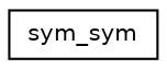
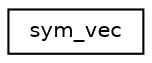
  digraph {
    rankdir=LR
-   n1 [color=black fillcolor=white fontname=Helvetica fontsize=10 height=0.2 label=sym_sym shape=record style=filled width=0.4]
+   n1 [color=black fillcolor=white fontname=Helvetica fontsize=10 height=0.2 label=sym_vec shape=record style=filled width=0.4]
  }
